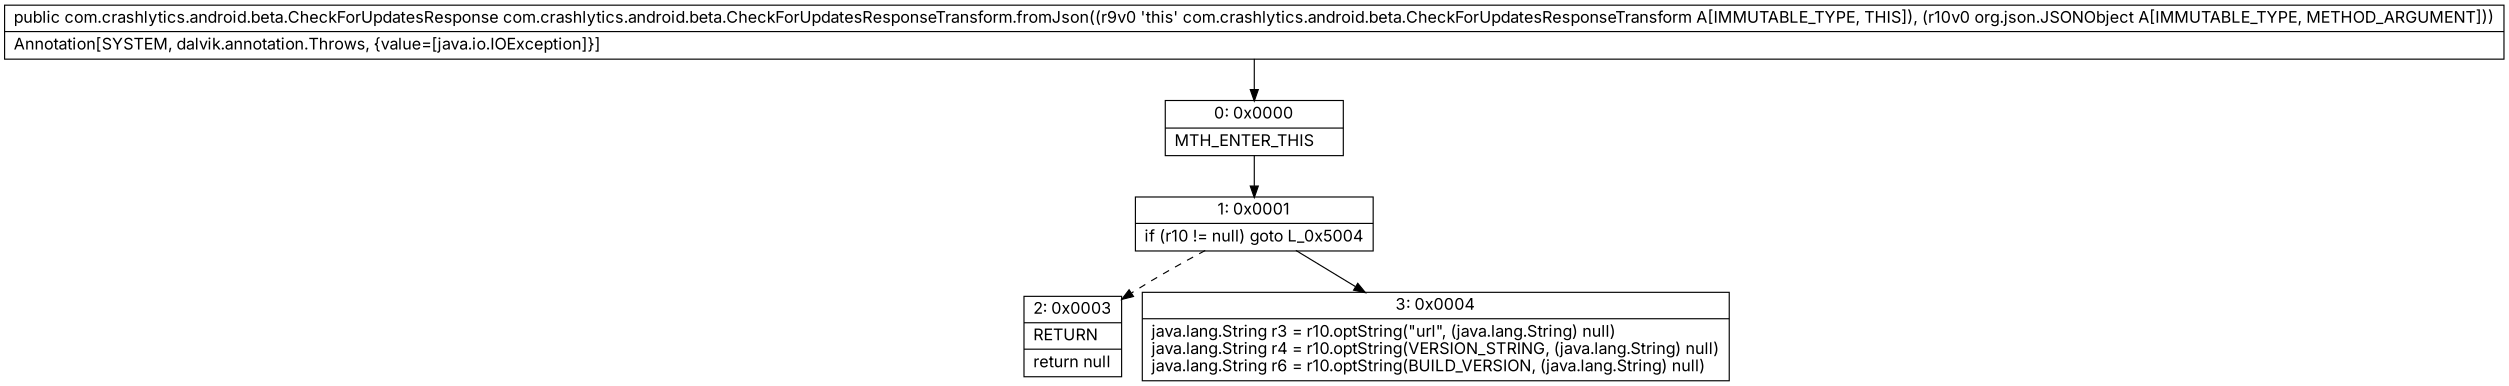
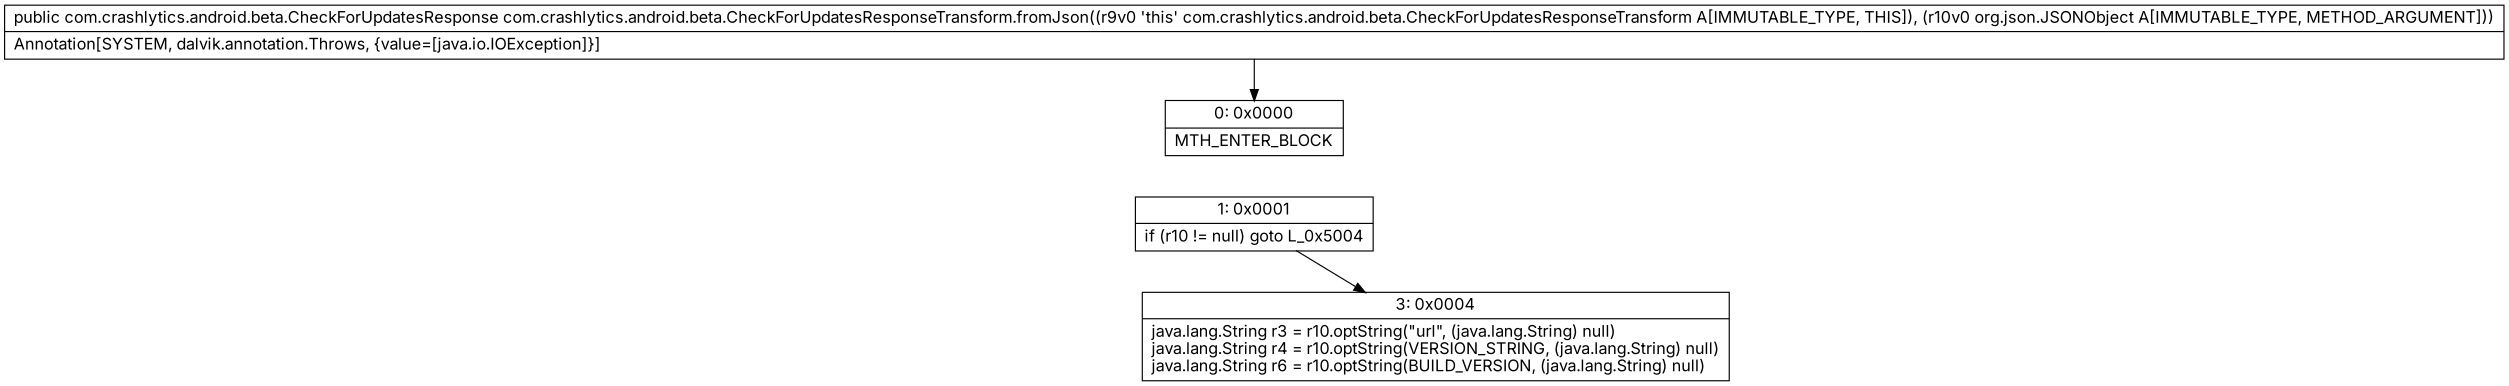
  digraph {
    fontname=Inter
    node [fontname=Inter shape=record]
    edge [fontname=Inter]
-   n1 [label="{0\:\ 0x0000|MTH_ENTER_THIS\l}"]
+   n1 [label="{0\:\ 0x0000|MTH_ENTER_BLOCK\l}"]
    n2 [label="{1\:\ 0x0001|if (r10 != null) goto L_0x5004\l}"]
-   n3 [label="{2\:\ 0x0003|RETURN\l|return null\l}"]
    n4 [label="{3\:\ 0x0004|java.lang.String r3 = r10.optString(\"url\", (java.lang.String) null)\ljava.lang.String r4 = r10.optString(VERSION_STRING, (java.lang.String) null)\ljava.lang.String r6 = r10.optString(BUILD_VERSION, (java.lang.String) null)\l}"]
    n5 [label="{public com.crashlytics.android.beta.CheckForUpdatesResponse com.crashlytics.android.beta.CheckForUpdatesResponseTransform.fromJson((r9v0 'this' com.crashlytics.android.beta.CheckForUpdatesResponseTransform A[IMMUTABLE_TYPE, THIS]), (r10v0 org.json.JSONObject A[IMMUTABLE_TYPE, METHOD_ARGUMENT]))  | Annotation[SYSTEM, dalvik.annotation.Throws, \{value=[java.io.IOException]\}]\l}"]
-   n1 -> n2
-   n2 -> n3 [style=dashed]
    n2 -> n4
    n5 -> n1
  }
